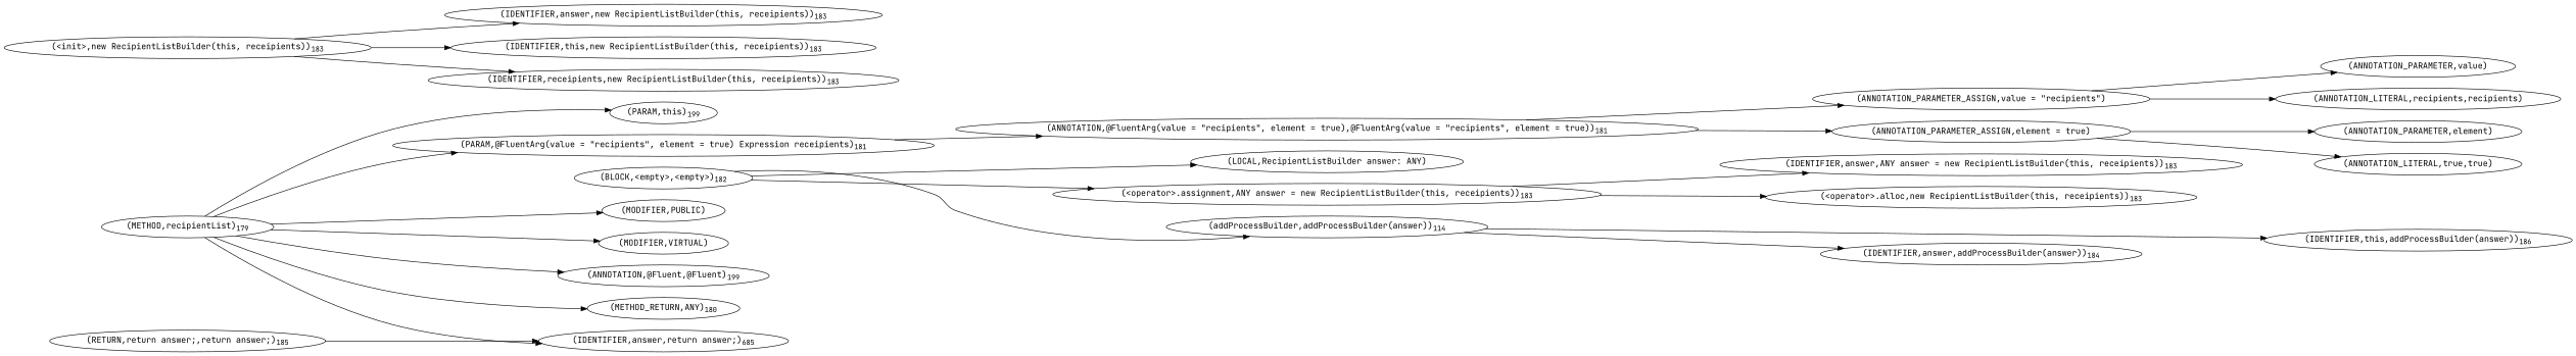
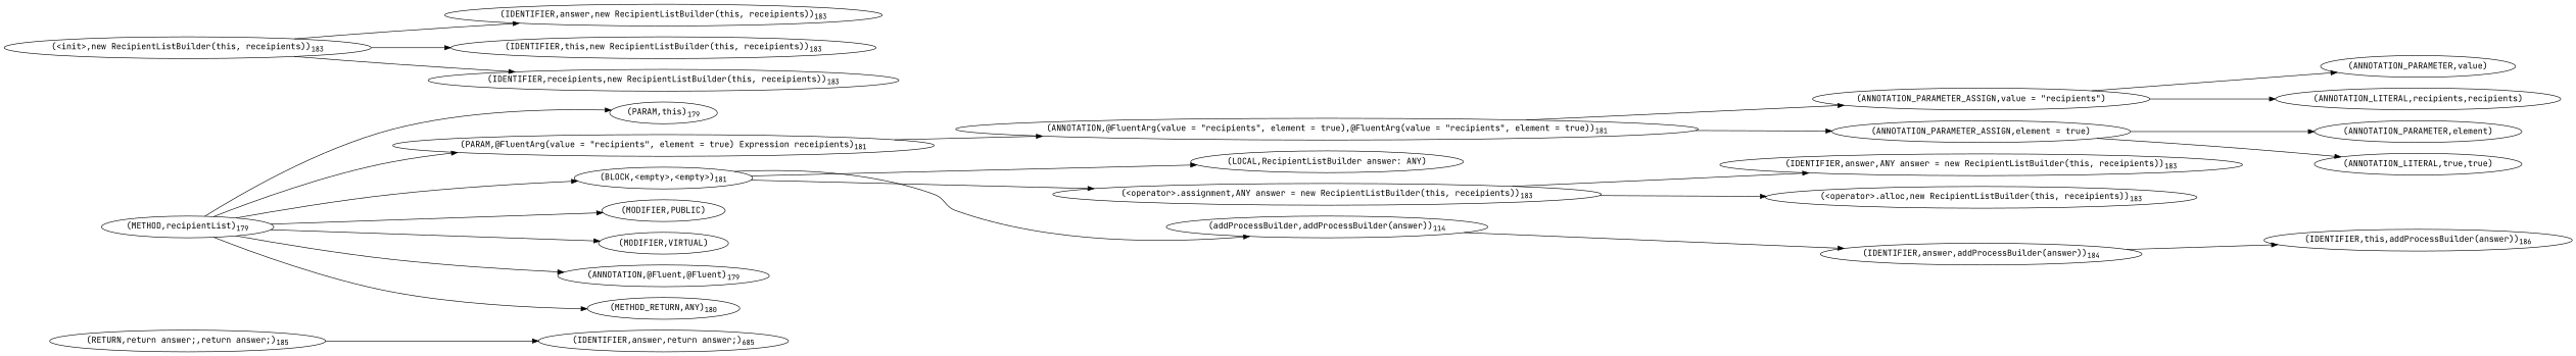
  digraph {
    fontname="JetBrains Mono"
    rankdir=LR
    node [fontname="JetBrains Mono"]
    edge [fontname="JetBrains Mono"]
    n1 [label=<(METHOD,recipientList)<SUB>179</SUB>>]
-   n2 [label=<(PARAM,this)<SUB>199</SUB>>]
+   n2 [label=<(PARAM,this)<SUB>179</SUB>>]
    n3 [label=<(PARAM,@FluentArg(value = &quot;recipients&quot;, element = true) Expression receipients)<SUB>181</SUB>>]
-   n4 [label=<(BLOCK,&lt;empty&gt;,&lt;empty&gt;)<SUB>182</SUB>>]
+   n4 [label=<(BLOCK,&lt;empty&gt;,&lt;empty&gt;)<SUB>181</SUB>>]
    n5 [label=<(MODIFIER,PUBLIC)>]
    n6 [label=<(MODIFIER,VIRTUAL)>]
-   n7 [label=<(ANNOTATION,@Fluent,@Fluent)<SUB>199</SUB>>]
+   n7 [label=<(ANNOTATION,@Fluent,@Fluent)<SUB>179</SUB>>]
    n8 [label=<(METHOD_RETURN,ANY)<SUB>180</SUB>>]
    n9 [label=<(ANNOTATION,@FluentArg(value = &quot;recipients&quot;, element = true),@FluentArg(value = &quot;recipients&quot;, element = true))<SUB>181</SUB>>]
    n10 [label=<(LOCAL,RecipientListBuilder answer: ANY)>]
    n11 [label=<(&lt;operator&gt;.assignment,ANY answer = new RecipientListBuilder(this, receipients))<SUB>183</SUB>>]
    n12 [label=<(addProcessBuilder,addProcessBuilder(answer))<SUB>114</SUB>>]
    n13 [label=<(ANNOTATION_PARAMETER_ASSIGN,value = &quot;recipients&quot;)>]
    n14 [label=<(ANNOTATION_PARAMETER_ASSIGN,element = true)>]
    n15 [label=<(ANNOTATION_PARAMETER,value)>]
    n16 [label=<(ANNOTATION_LITERAL,recipients,recipients)>]
    n17 [label=<(ANNOTATION_PARAMETER,element)>]
    n18 [label=<(ANNOTATION_LITERAL,true,true)>]
    n19 [label=<(IDENTIFIER,answer,ANY answer = new RecipientListBuilder(this, receipients))<SUB>183</SUB>>]
    n20 [label=<(&lt;operator&gt;.alloc,new RecipientListBuilder(this, receipients))<SUB>183</SUB>>]
    n21 [label=<(&lt;init&gt;,new RecipientListBuilder(this, receipients))<SUB>183</SUB>>]
    n22 [label=<(IDENTIFIER,answer,new RecipientListBuilder(this, receipients))<SUB>183</SUB>>]
    n23 [label=<(IDENTIFIER,this,new RecipientListBuilder(this, receipients))<SUB>183</SUB>>]
    n24 [label=<(IDENTIFIER,receipients,new RecipientListBuilder(this, receipients))<SUB>183</SUB>>]
    n25 [label=<(IDENTIFIER,this,addProcessBuilder(answer))<SUB>186</SUB>>]
    n26 [label=<(IDENTIFIER,answer,addProcessBuilder(answer))<SUB>184</SUB>>]
    n27 [label=<(RETURN,return answer;,return answer;)<SUB>185</SUB>>]
    n28 [label=<(IDENTIFIER,answer,return answer;)<SUB>685</SUB>>]
    n1 -> n2
    n1 -> n3
-   n1 -> n28
+   n1 -> n4
    n1 -> n5
    n1 -> n6
    n1 -> n7
    n1 -> n8
    n3 -> n9
    n4 -> n10
    n4 -> n11
    n4 -> n12
    n9 -> n13
    n9 -> n14
    n11 -> n19
    n11 -> n20
-   n12 -> n25
+   n26 -> n25
    n12 -> n26
    n13 -> n15
    n13 -> n16
    n14 -> n17
    n14 -> n18
    n21 -> n22
    n21 -> n23
    n21 -> n24
    n27 -> n28
  }
